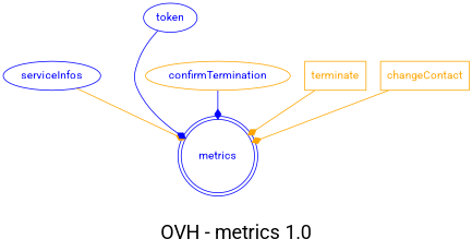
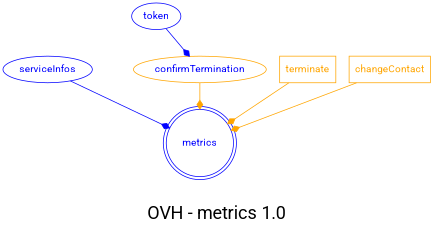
  digraph {
    fontname=Roboto
    fontsize=24
    label="OVH - metrics 1.0"
    splines=true
    node [color=blue fontcolor=blue fontname=Roboto shape=ellipse]
    edge [arrowhead=diamond arrowtail=none color=blue fontcolor=blue fontname=Roboto]
    metrics [shape=doublecircle]
    serviceInfos
    confirmTermination [color=orange]
    terminate [color=orange fontcolor=orange shape=box]
    changeContact [color=orange fontcolor=orange shape=box]
    token
-   serviceInfos -> metrics [color=orange]
-   confirmTermination -> metrics
+   serviceInfos -> metrics
+   confirmTermination -> metrics [color=orange]
    terminate -> metrics [color=orange fontcolor=orange]
    changeContact -> metrics [color=orange fontcolor=orange]
-   token -> metrics
+   token -> confirmTermination
  }
